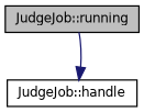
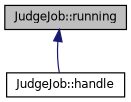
  digraph {
    rankdir=TB
    node [color=black fontname=Helvetica fontsize=10 shape=record style=filled]
    n1 [fillcolor=grey75 fontcolor=black height=0.2 label="JudgeJob::running" width=0.4]
    n2 [fillcolor=white height=0.2 label="JudgeJob::handle" width=0.4]
-   n2 -> n1 [color=midnightblue dir=back fontname=Helvetica fontsize=10 labelfontname=Helvetica labelfontsize=10 style=solid]
+   n1 -> n2 [color=midnightblue dir=back fontname=Helvetica fontsize=10 labelfontname=Helvetica labelfontsize=10 style=solid]
  }
